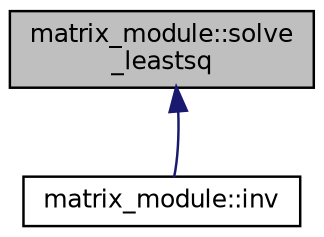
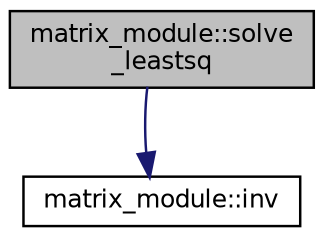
  digraph {
    rankdir=TB
    node [color=black fontname=Helvetica fontsize=10 shape=record style=filled]
    n1 [fillcolor=grey75 fontcolor=black height=0.2 label="matrix_module::solve\l_leastsq" width=0.4]
    n2 [fillcolor=white height=0.2 label="matrix_module::inv" width=0.4]
-   n2 -> n1 [color=midnightblue fontname=Helvetica fontsize=10 labelfontname=Helvetica labelfontsize=10 style=solid]
+   n1 -> n2 [color=midnightblue fontname=Helvetica fontsize=10 labelfontname=Helvetica labelfontsize=10 style=solid]
  }
